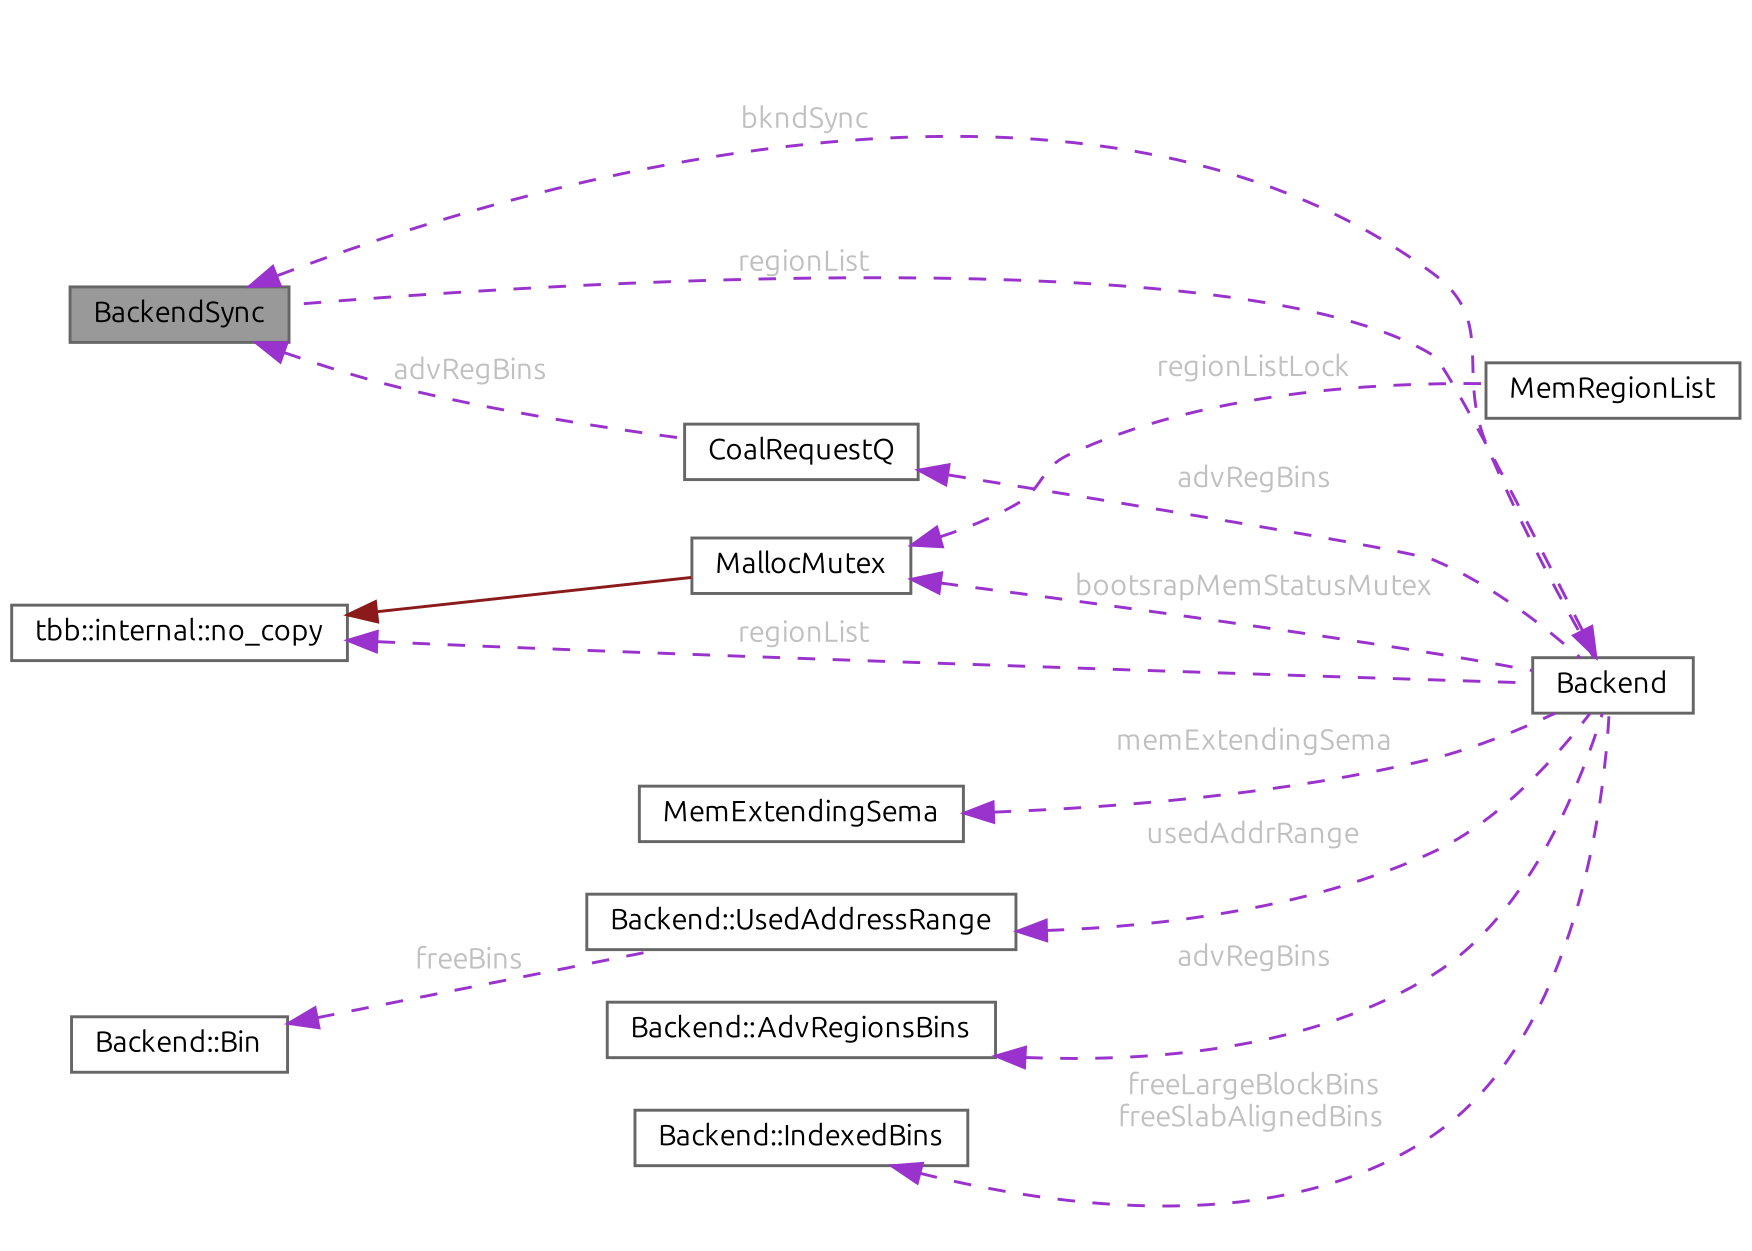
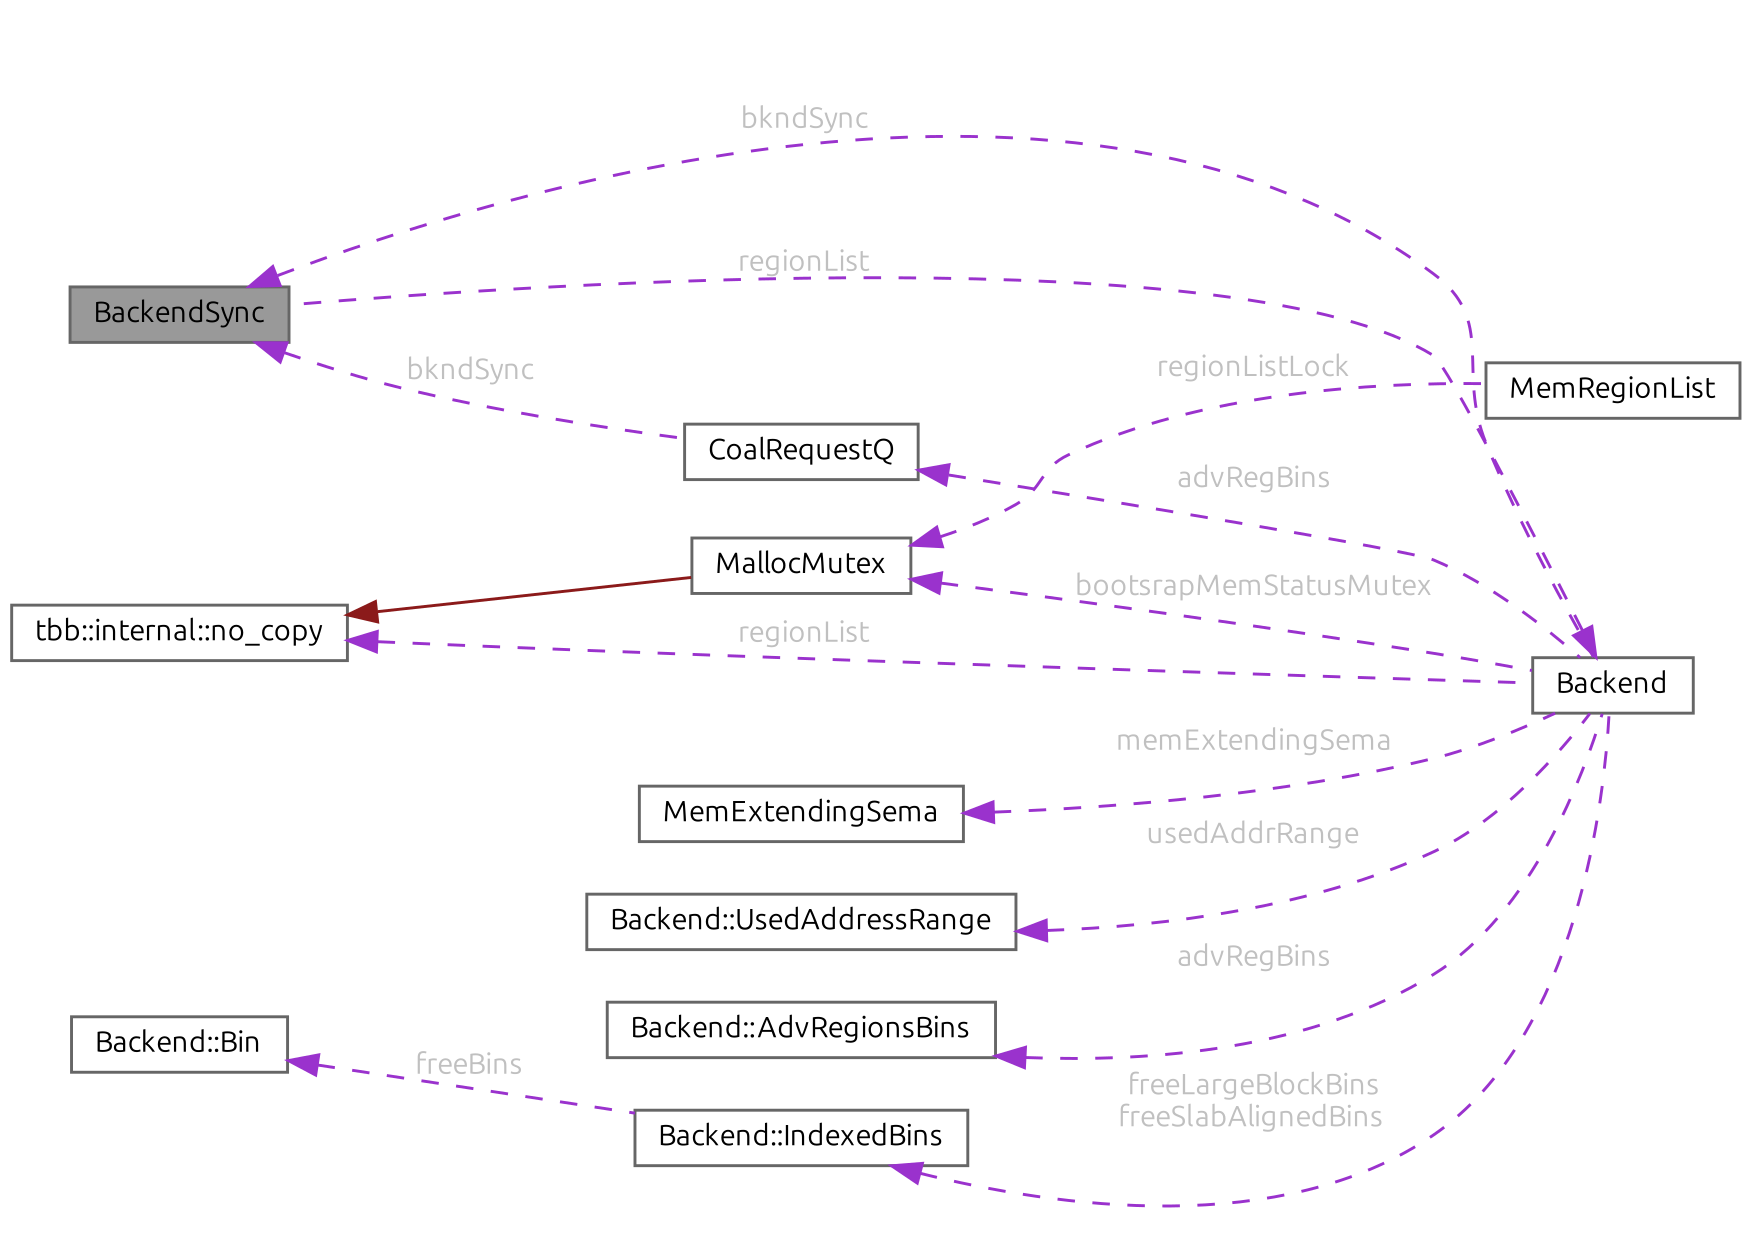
  digraph {
    fontname=Ubuntu
    rankdir=LR
    node [color=gray40 fillcolor=white fontname=Ubuntu fontsize=10 shape=box style=filled]
    edge [color=darkorchid3 dir=back fontcolor=grey fontname=Ubuntu fontsize=10 labelfontname=Helvetica labelfontsize=10 style=dashed]
    n1 [fillcolor=grey60 fontcolor=black height=0.2 label=BackendSync width=0.4]
    n2 [height=0.2 label=Backend width=0.4]
    n3 [height=0.2 label=CoalRequestQ width=0.4]
    n4 [height=0.2 label=MemRegionList width=0.4]
    n5 [height=0.2 label=MallocMutex width=0.4]
    n6 [height=0.2 label="Backend::Bin" width=0.4]
    n7 [height=0.2 label="Backend::IndexedBins" width=0.4]
    n8 [height=0.2 label="tbb::internal::no_copy" width=0.4]
    n9 [height=0.2 label=MemExtendingSema width=0.4]
    n10 [height=0.2 label="Backend::UsedAddressRange" width=0.4]
    n11 [height=0.2 label="Backend::AdvRegionsBins" width=0.4]
    n1 -> n2 [label=" bkndSync"]
-   n1 -> n3 [label=" advRegBins"]
+   n1 -> n3 [label=" bkndSync"]
    n2 -> n1 [label=" regionList"]
    n3 -> n2 [label=" advRegBins"]
    n5 -> n2 [label=" bootsrapMemStatusMutex"]
    n5 -> n4 [label=" regionListLock"]
-   n6 -> n10 [label=" freeBins"]
+   n6 -> n7 [label=" freeBins"]
    n7 -> n2 [label=" freeLargeBlockBins\nfreeSlabAlignedBins"]
    n8 -> n2 [label=" regionList"]
    n8 -> n5 [color=firebrick4 style=solid fontcolor=""]
    n9 -> n2 [label=" memExtendingSema"]
    n10 -> n2 [label=" usedAddrRange"]
    n11 -> n2 [label=" advRegBins"]
  }
